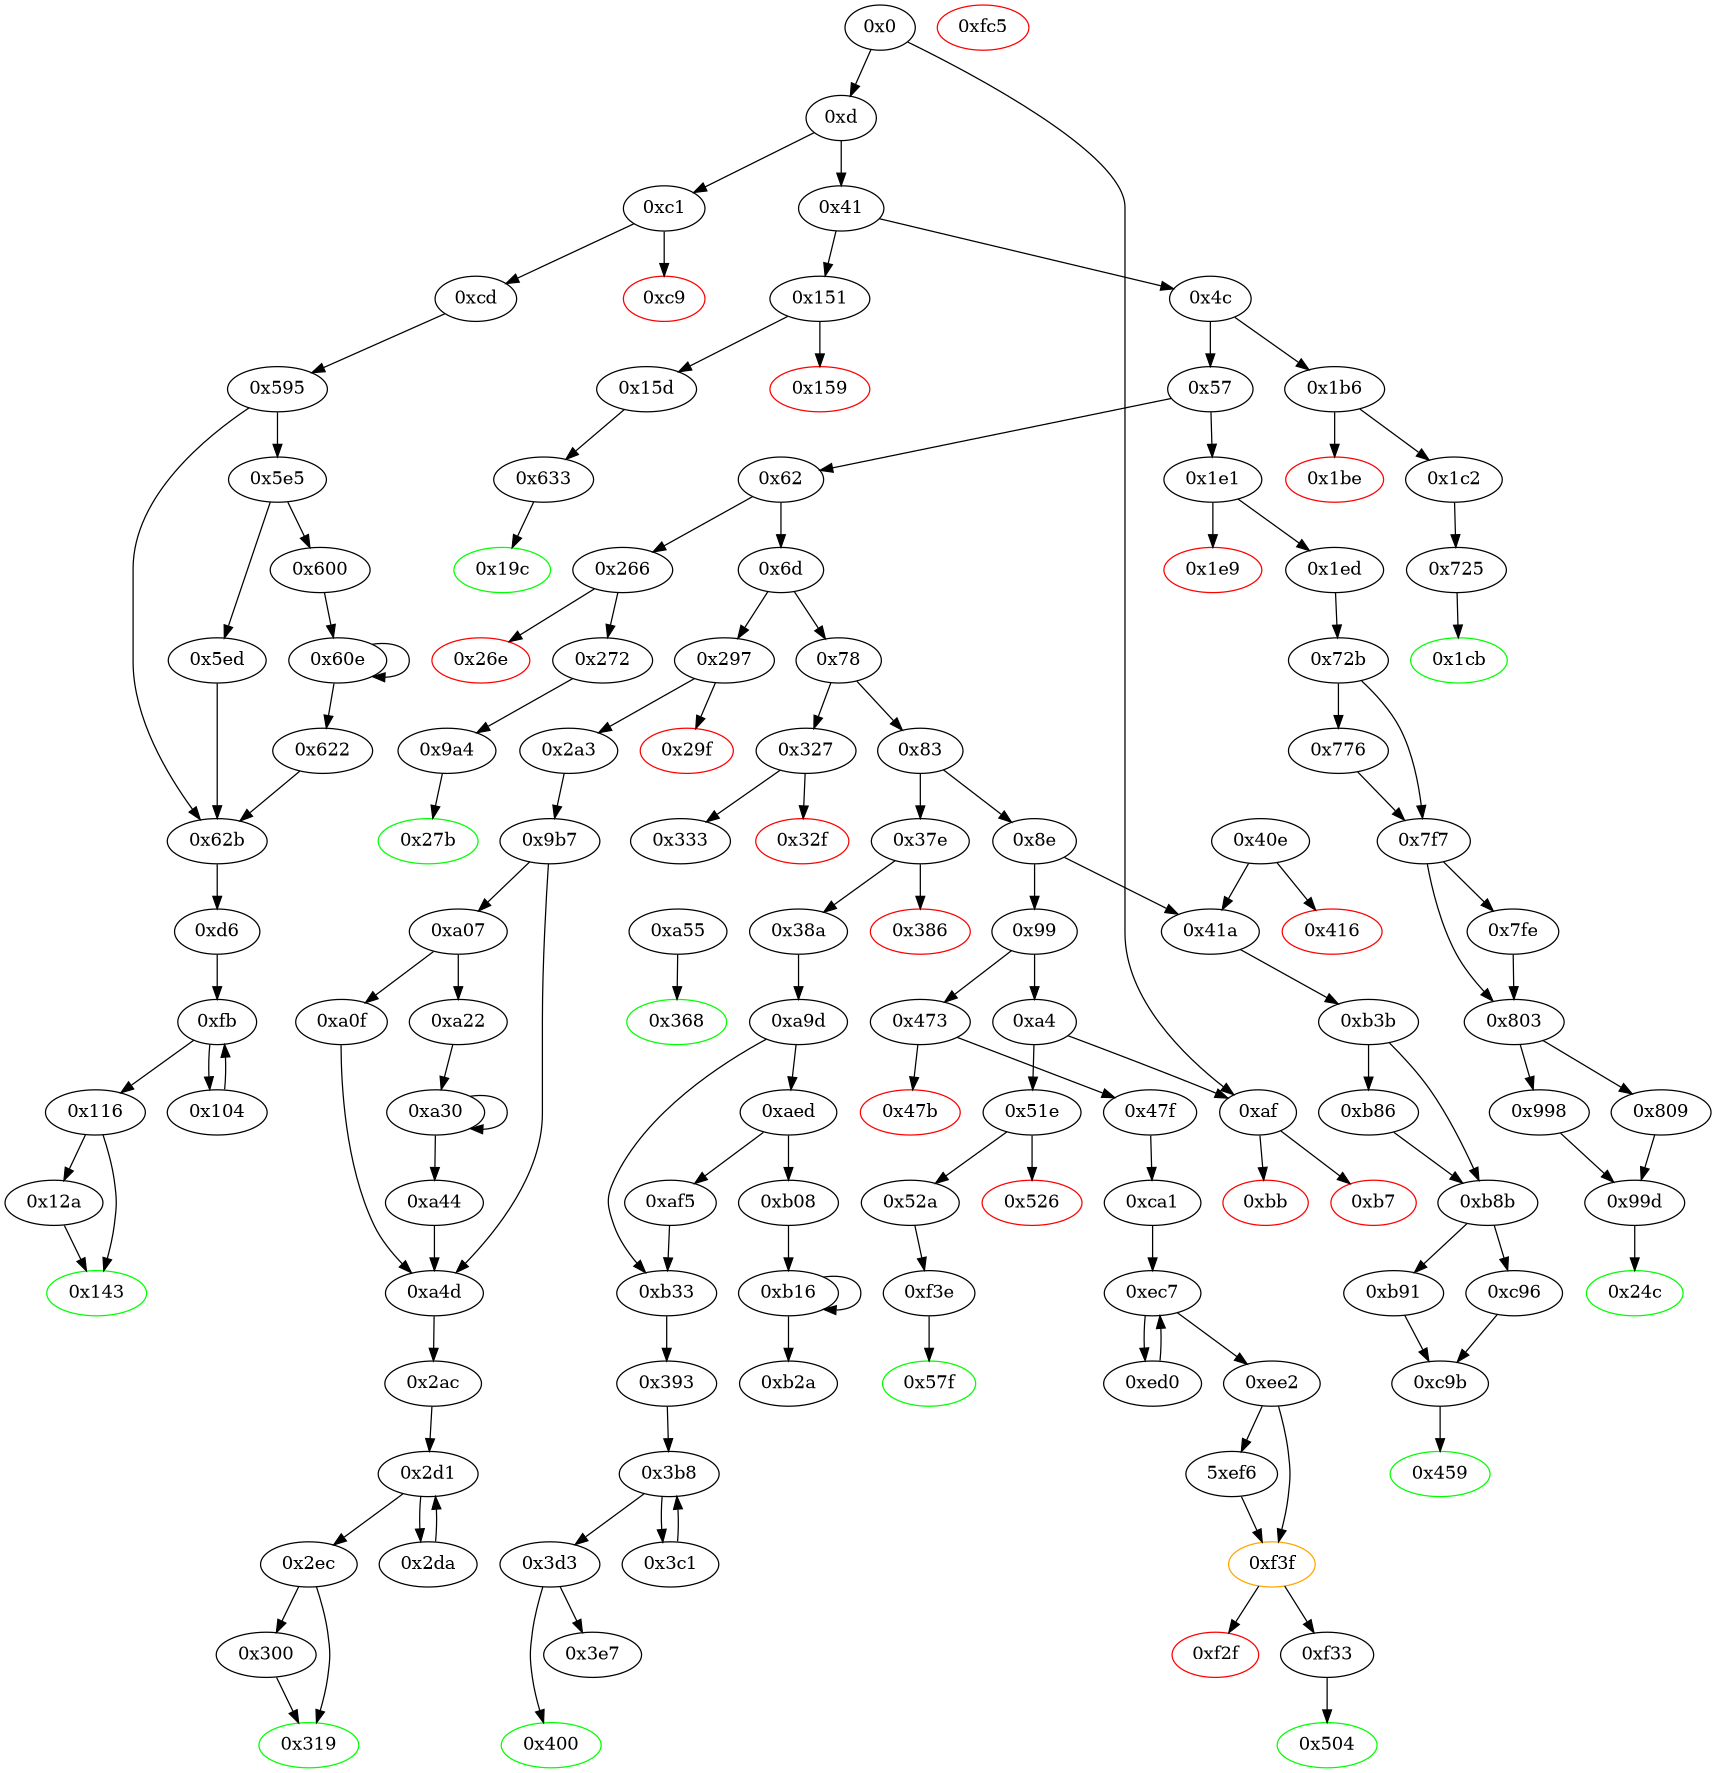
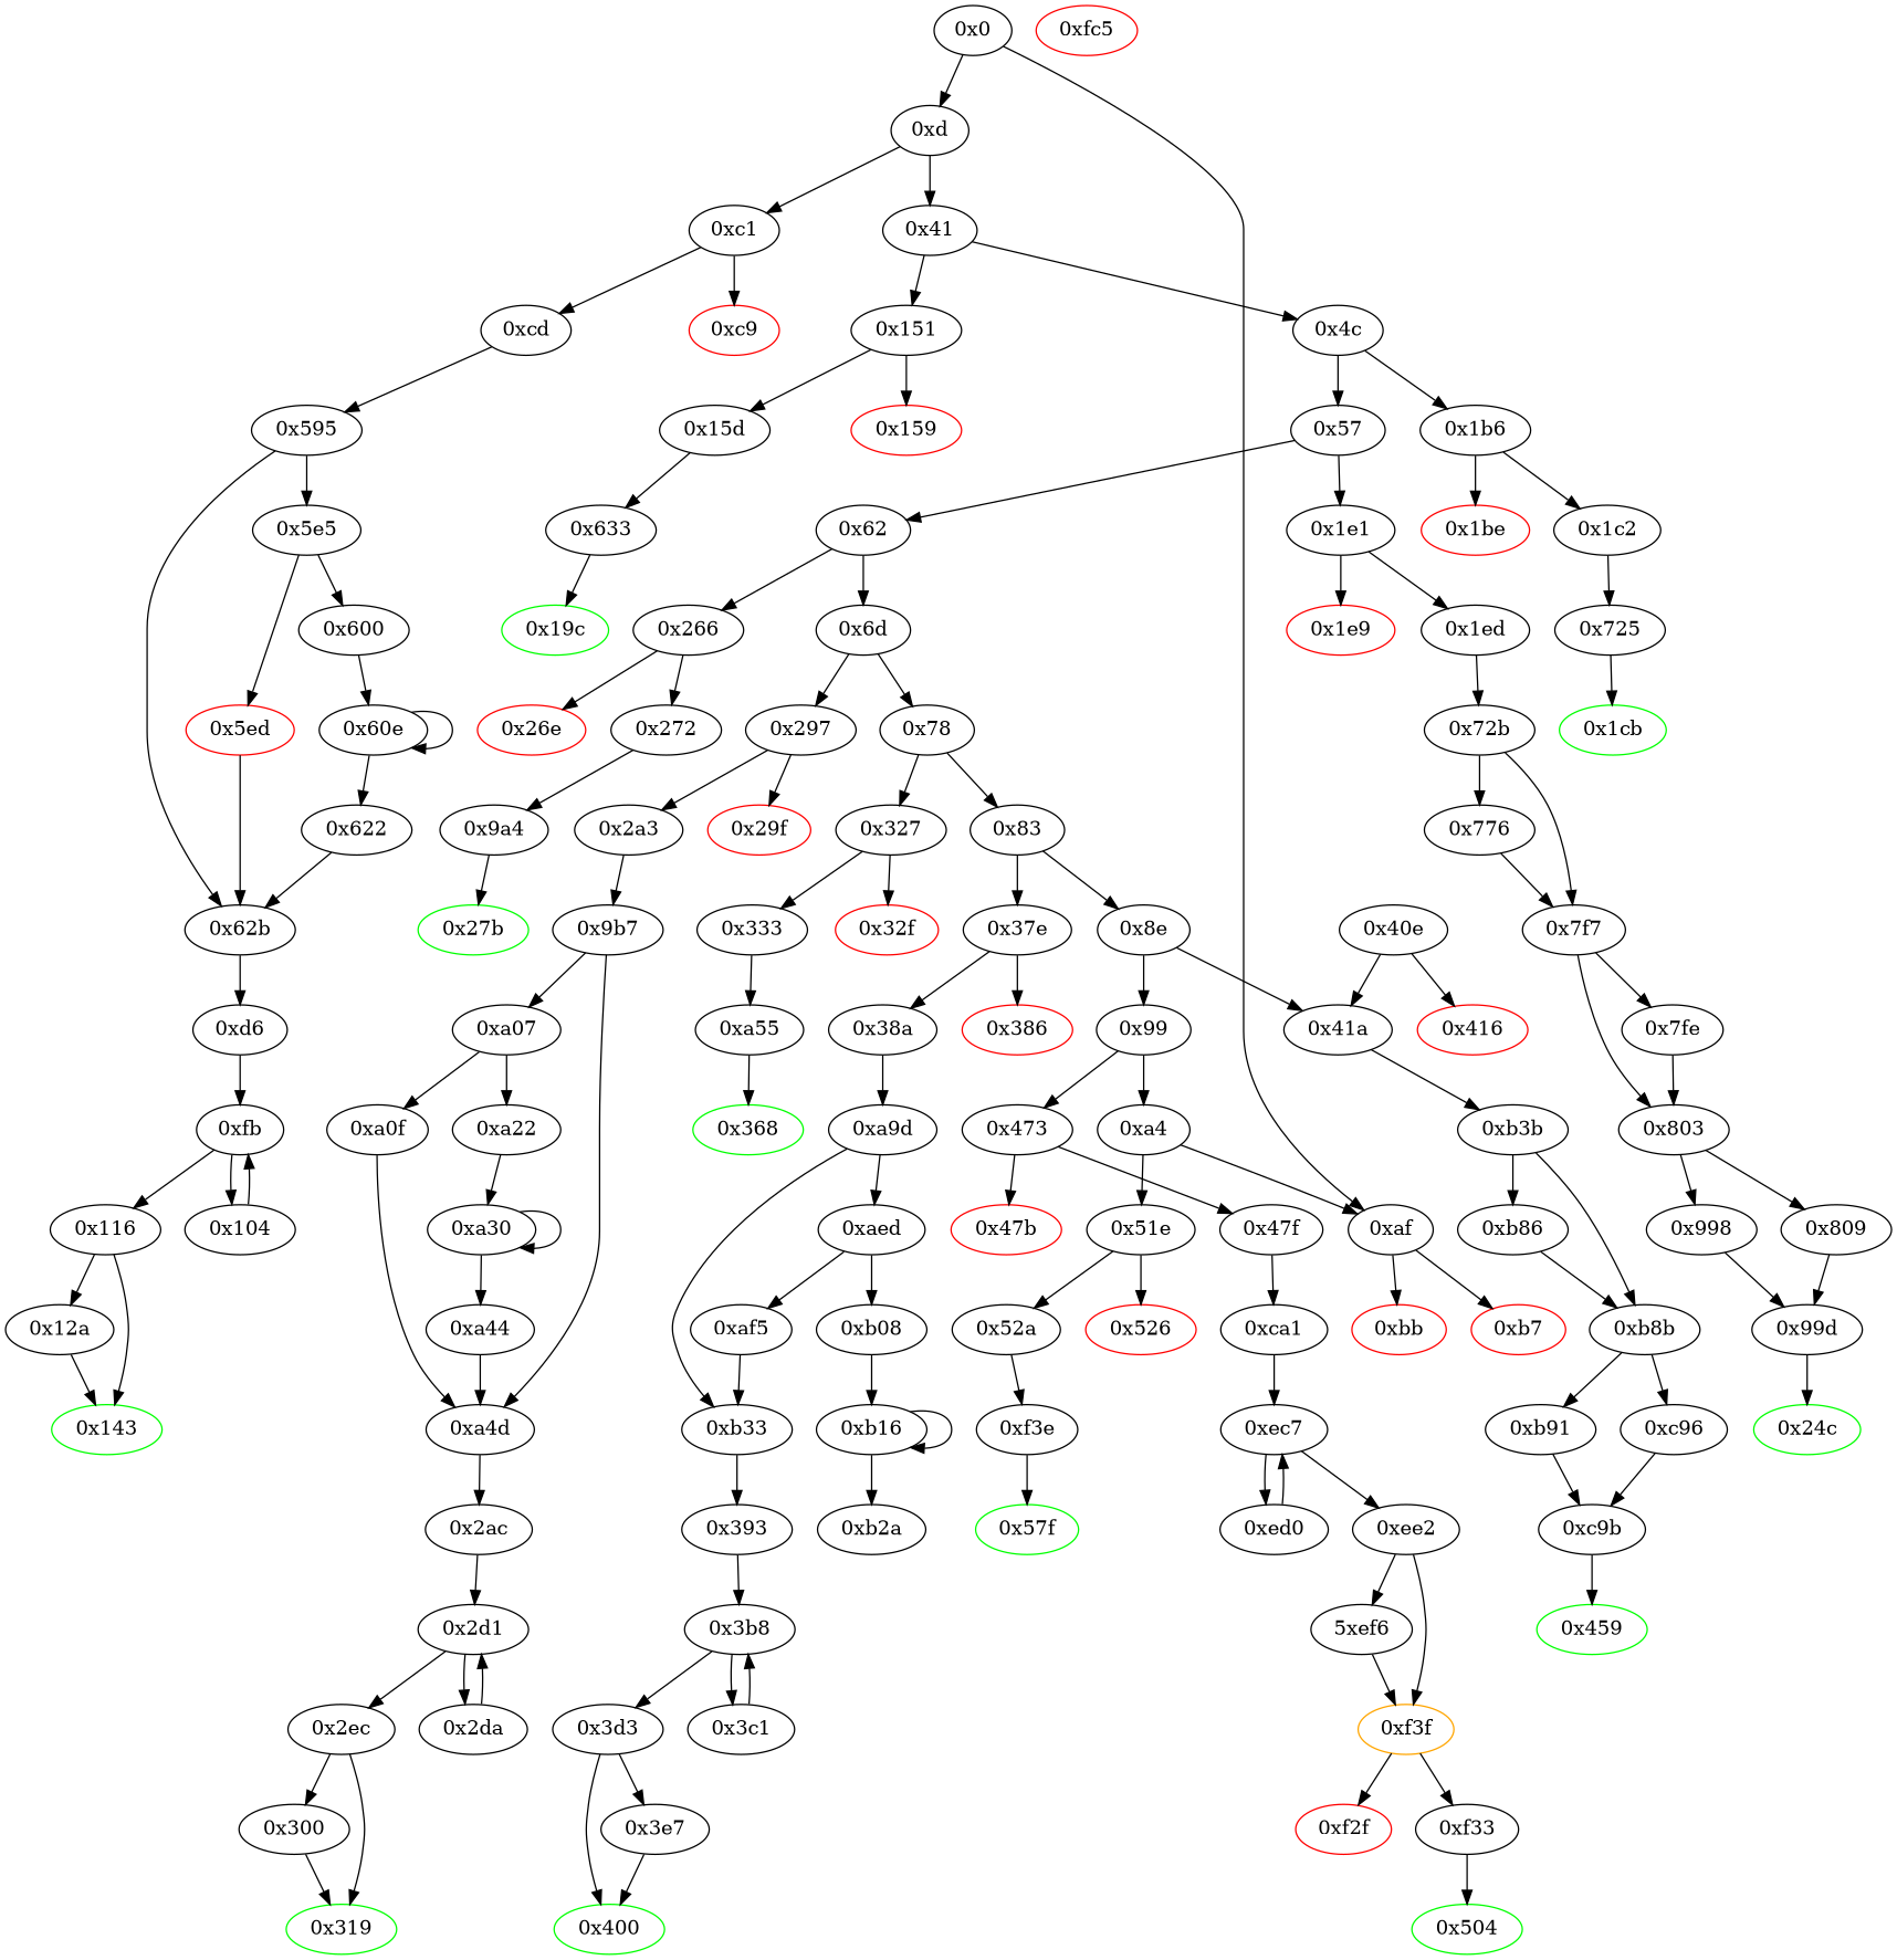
  digraph {
    node [fillcolor=white style=filled]
    "0xb8b"
    "0xb91"
    "0xc96"
    "0xc9b"
    "0x1e9" [color=red]
    "0x1e1"
    "0x1ed"
    "0x72b"
    "0x83"
    "0x8e"
    "0x37e"
    "0x99"
    "0x41a"
    "0x38a"
    "0x386" [color=red]
    "0x24c" [color=green]
    "0x99d"
    "0x459" [color=green]
    "0xed0"
    "0xec7"
    "0xee2"
    "0xa22"
    "0xa30"
    "0xa44"
    "0xfc5" [color=red]
    "0xf2f" [color=red]
    "0x19c" [color=green]
    "0x633"
    "0x333"
    "0xa55"
    "0x368" [color=green]
    "0x595"
    "0x62b"
    "0x5e5"
    "0xd6"
    "0x600"
-   "0x5ed"
+   "0x5ed" [color=red]
    "0x998"
    "0x78"
    "0x327"
    "0x32f" [color=red]
    "0x2d1"
    "0x2da"
    "0x2ec"
    "0x300"
    "0x319" [color=green]
    "0x400" [color=green]
    "0x9b7"
    "0xa07"
    "0xa4d"
    "0xa0f"
    "0x2ac"
    "0xfb"
    "0xcd"
    "0x504" [color=green]
    "0x7fe"
    "0x803"
    "0x809"
    "0x7f7"
    "0x776"
    "0x57f" [color=green]
    "0x27b" [color=green]
    "0x9a4"
    "0xf3e"
    "0x3d3"
    "0x3e7"
    n67 [label="5xef6"]
    n68 [color=orange label="0xf3f"]
    "0xf33"
    "0x47b" [color=red]
    "0x416" [color=red]
    "0x40e"
    "0xa4"
    "0x473"
    "0x2a3"
    "0xb3b"
    "0xa9d"
    "0xb33"
    "0xaed"
    "0x6d"
    "0x297"
    "0x29f" [color=red]
    "0xb08"
    "0xb16"
    "0xb2a"
    "0x143" [color=green]
    "0x47f"
    "0xca1"
    "0xaf"
    "0x51e"
    "0x393"
    "0x3b8"
    "0x3c1"
    "0x12a"
    "0x104"
    "0x116"
    "0x60e"
    "0x622"
    "0xbb" [color=red]
    "0x526" [color=red]
    "0x1c2"
    "0x725"
    "0x1cb" [color=green]
    "0x151"
    "0x15d"
    "0x159" [color=red]
    "0x0"
    "0xd"
    "0xb7" [color=red]
    "0xc1"
    "0x41"
    "0xb86"
    "0x272"
    "0x52a"
    "0x266"
    "0x26e" [color=red]
    "0xc9" [color=red]
    "0x4c"
    "0x1b6"
    "0x57"
    "0x1be" [color=red]
    "0x62"
    "0xaf5"
    "0xb8b" -> "0xb91"
    "0xb8b" -> "0xc96"
    "0xb91" -> "0xc9b"
    "0xc96" -> "0xc9b"
    "0xc9b" -> "0x459"
    "0x1e1" -> "0x1e9"
    "0x1e1" -> "0x1ed"
    "0x1ed" -> "0x72b"
    "0x72b" -> "0x7f7"
    "0x72b" -> "0x776"
    "0x83" -> "0x8e"
    "0x83" -> "0x37e"
    "0x8e" -> "0x99"
    "0x8e" -> "0x41a"
    "0x37e" -> "0x38a"
    "0x37e" -> "0x386"
    "0x99" -> "0xa4"
    "0x99" -> "0x473"
    "0x41a" -> "0xb3b"
    "0x38a" -> "0xa9d"
    "0x99d" -> "0x24c"
    "0xed0" -> "0xec7"
    "0xec7" -> "0xed0"
    "0xec7" -> "0xee2"
    "0xee2" -> n67
    "0xee2" -> n68
    "0xa22" -> "0xa30"
    "0xa30" -> "0xa30"
    "0xa30" -> "0xa44"
    "0xa44" -> "0xa4d"
    "0x633" -> "0x19c"
+   "0x333" -> "0xa55"
    "0xa55" -> "0x368"
    "0x595" -> "0x62b"
    "0x595" -> "0x5e5"
    "0x62b" -> "0xd6"
    "0x5e5" -> "0x600"
    "0x5e5" -> "0x5ed"
    "0xd6" -> "0xfb"
    "0x600" -> "0x60e"
    "0x5ed" -> "0x62b"
    "0x998" -> "0x99d"
    "0x78" -> "0x83"
    "0x78" -> "0x327"
    "0x327" -> "0x333"
    "0x327" -> "0x32f"
    "0x2d1" -> "0x2da"
    "0x2d1" -> "0x2ec"
    "0x2da" -> "0x2d1"
    "0x2ec" -> "0x300"
    "0x2ec" -> "0x319"
    "0x300" -> "0x319"
    "0x9b7" -> "0xa07"
    "0x9b7" -> "0xa4d"
    "0xa07" -> "0xa22"
    "0xa07" -> "0xa0f"
    "0xa4d" -> "0x2ac"
    "0xa0f" -> "0xa4d"
    "0x2ac" -> "0x2d1"
    "0xfb" -> "0x104"
    "0xfb" -> "0x116"
    "0xcd" -> "0x595"
    "0x7fe" -> "0x803"
    "0x803" -> "0x998"
    "0x803" -> "0x809"
    "0x809" -> "0x99d"
    "0x7f7" -> "0x7fe"
    "0x7f7" -> "0x803"
    "0x776" -> "0x7f7"
    "0x9a4" -> "0x27b"
    "0xf3e" -> "0x57f"
    "0x3d3" -> "0x400"
    "0x3d3" -> "0x3e7"
+   "0x3e7" -> "0x400"
    n67 -> n68
    n68 -> "0xf2f"
    n68 -> "0xf33"
    "0xf33" -> "0x504"
    "0x40e" -> "0x41a"
    "0x40e" -> "0x416"
    "0xa4" -> "0xaf"
    "0xa4" -> "0x51e"
    "0x473" -> "0x47b"
    "0x473" -> "0x47f"
    "0x2a3" -> "0x9b7"
    "0xb3b" -> "0xb8b"
    "0xb3b" -> "0xb86"
    "0xa9d" -> "0xb33"
    "0xa9d" -> "0xaed"
    "0xb33" -> "0x393"
    "0xaed" -> "0xb08"
    "0xaed" -> "0xaf5"
    "0x6d" -> "0x78"
    "0x6d" -> "0x297"
    "0x297" -> "0x2a3"
    "0x297" -> "0x29f"
    "0xb08" -> "0xb16"
    "0xb16" -> "0xb16"
    "0xb16" -> "0xb2a"
    "0x47f" -> "0xca1"
    "0xca1" -> "0xec7"
    "0xaf" -> "0xbb"
    "0xaf" -> "0xb7"
    "0x51e" -> "0x526"
    "0x51e" -> "0x52a"
    "0x393" -> "0x3b8"
    "0x3b8" -> "0x3d3"
    "0x3b8" -> "0x3c1"
    "0x3c1" -> "0x3b8"
    "0x12a" -> "0x143"
    "0x104" -> "0xfb"
    "0x116" -> "0x143"
    "0x116" -> "0x12a"
    "0x60e" -> "0x60e"
    "0x60e" -> "0x622"
    "0x622" -> "0x62b"
    "0x1c2" -> "0x725"
    "0x725" -> "0x1cb"
    "0x151" -> "0x15d"
    "0x151" -> "0x159"
    "0x15d" -> "0x633"
    "0x0" -> "0xaf"
    "0x0" -> "0xd"
    "0xd" -> "0xc1"
    "0xd" -> "0x41"
    "0xc1" -> "0xcd"
    "0xc1" -> "0xc9"
    "0x41" -> "0x151"
    "0x41" -> "0x4c"
    "0xb86" -> "0xb8b"
    "0x272" -> "0x9a4"
    "0x52a" -> "0xf3e"
    "0x266" -> "0x272"
    "0x266" -> "0x26e"
    "0x4c" -> "0x1b6"
    "0x4c" -> "0x57"
    "0x1b6" -> "0x1c2"
    "0x1b6" -> "0x1be"
    "0x57" -> "0x1e1"
    "0x57" -> "0x62"
    "0x62" -> "0x6d"
    "0x62" -> "0x266"
    "0xaf5" -> "0xb33"
  }
